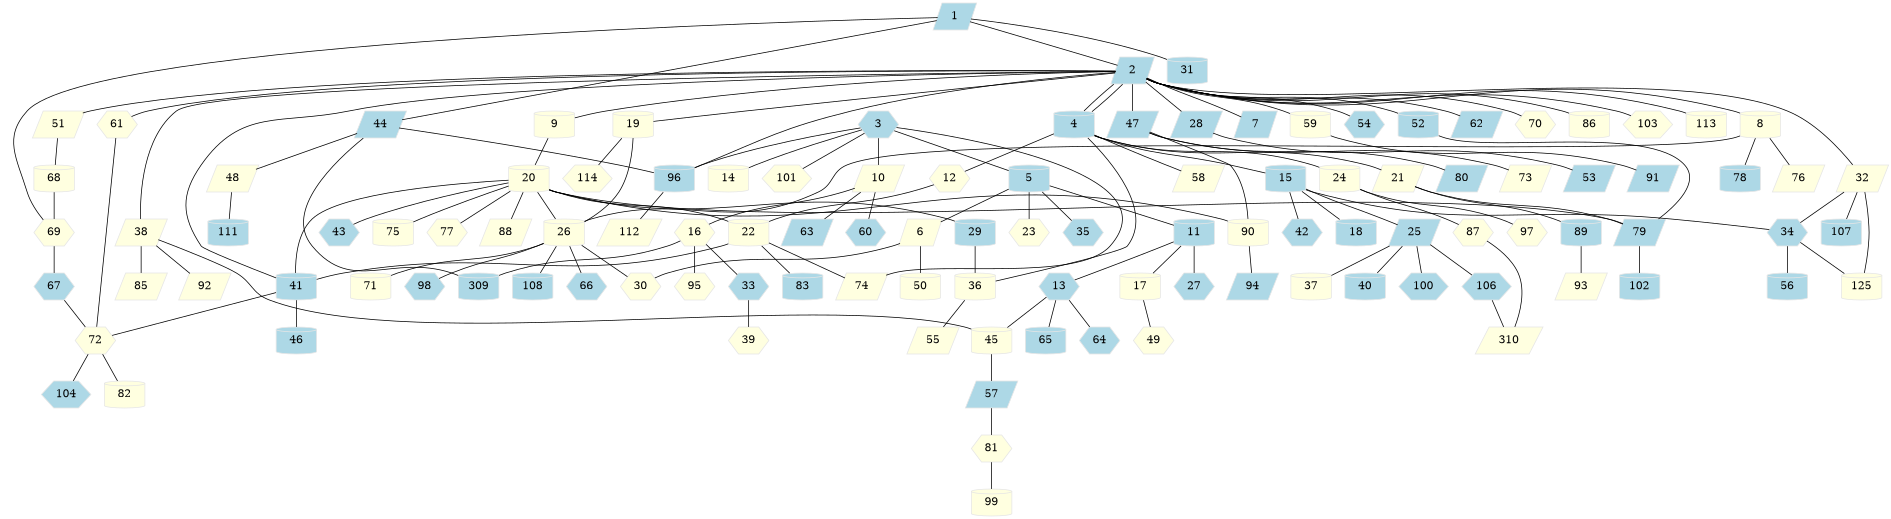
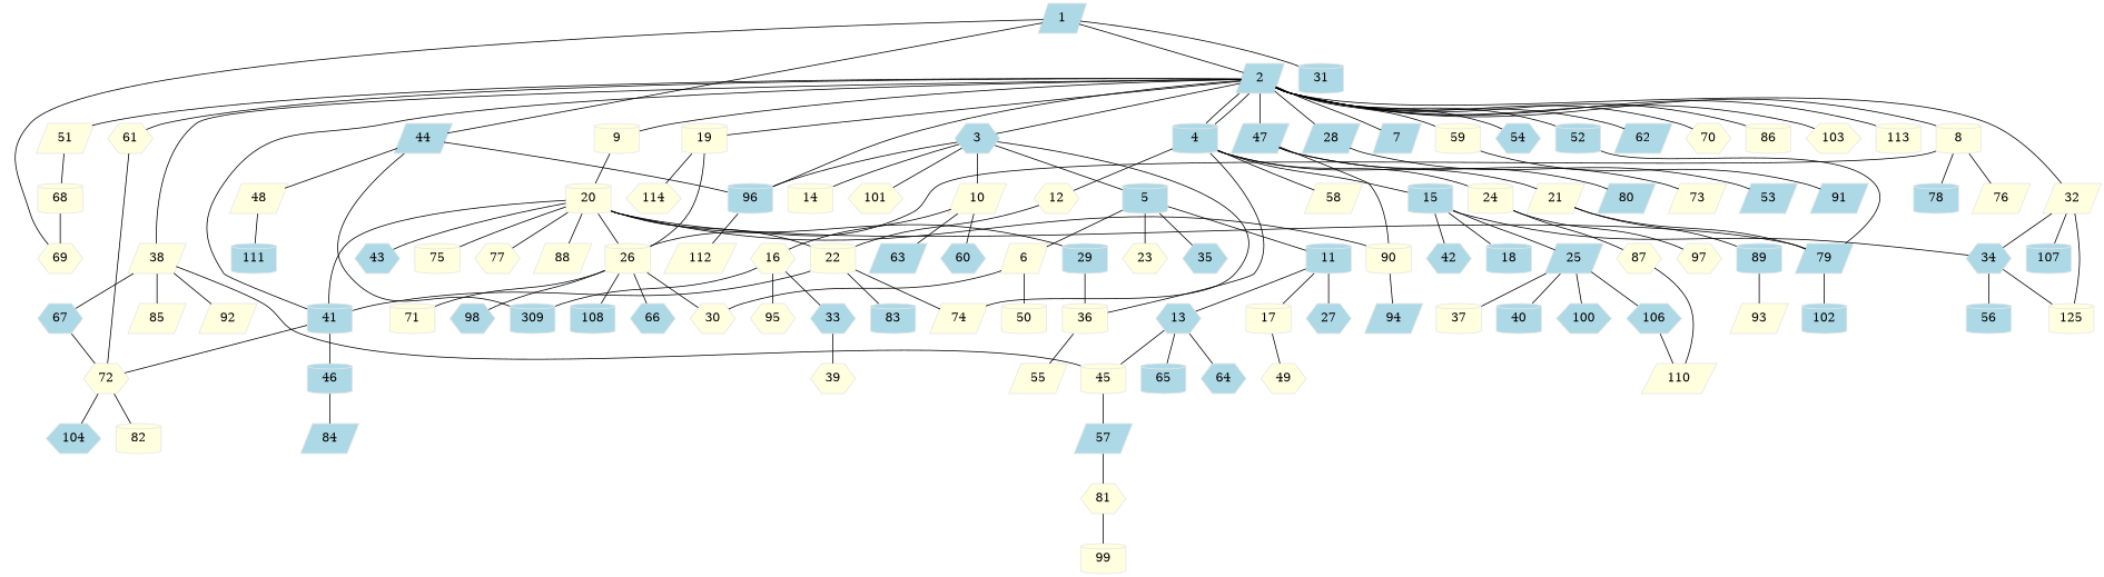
  graph {
    node [color=gray90 fillcolor=lightyellow shape=cylinder style=filled]
    1 [fillcolor=lightblue shape=parallelogram]
    2 [fillcolor=lightblue shape=parallelogram]
    31 [fillcolor=lightblue]
    44 [fillcolor=lightblue shape=parallelogram]
    69 [shape=hexagon]
    3 [fillcolor=lightblue shape=hexagon]
    4 [fillcolor=lightblue]
    7 [fillcolor=lightblue shape=parallelogram]
    8
    9
    19
    28 [fillcolor=lightblue shape=parallelogram]
    32 [shape=parallelogram]
    38 [shape=parallelogram]
    41 [fillcolor=lightblue]
    47 [fillcolor=lightblue shape=parallelogram]
    51 [shape=parallelogram]
    52 [fillcolor=lightblue]
    54 [fillcolor=lightblue shape=hexagon]
    59
    61 [shape=hexagon]
    62 [fillcolor=lightblue shape=parallelogram]
    70 [shape=hexagon]
    86
    96 [fillcolor=lightblue]
    103 [shape=hexagon]
    113
    n28 [fillcolor=lightblue label=309]
    48 [shape=parallelogram]
    5 [fillcolor=lightblue]
    10 [shape=parallelogram]
    14
    74 [shape=parallelogram]
    101 [shape=hexagon]
    12 [shape=hexagon]
    15 [fillcolor=lightblue]
    21 [shape=parallelogram]
    24
    36
    58 [shape=parallelogram]
    26
    76 [shape=parallelogram]
    78 [fillcolor=lightblue]
    20
    114 [shape=hexagon]
    53 [fillcolor=lightblue shape=parallelogram]
    34 [fillcolor=lightblue shape=hexagon]
    n48 [label=125]
    107 [fillcolor=lightblue]
    45
    67 [fillcolor=lightblue shape=hexagon]
    85 [shape=parallelogram]
    92 [shape=parallelogram]
    46 [fillcolor=lightblue]
    72 [shape=hexagon]
    90
    73 [shape=parallelogram]
    80 [fillcolor=lightblue shape=parallelogram]
    68
    79 [fillcolor=lightblue shape=parallelogram]
    91 [fillcolor=lightblue shape=parallelogram]
    112 [shape=parallelogram]
    6 [shape=parallelogram]
    11 [fillcolor=lightblue]
    23 [shape=hexagon]
    35 [fillcolor=lightblue shape=hexagon]
    16 [shape=hexagon]
    60 [fillcolor=lightblue shape=hexagon]
    63 [fillcolor=lightblue shape=parallelogram]
    22
    18 [fillcolor=lightblue]
    25 [fillcolor=lightblue shape=parallelogram]
    42 [fillcolor=lightblue shape=hexagon]
    89 [fillcolor=lightblue]
    87 [shape=hexagon]
    97 [shape=hexagon]
    55 [shape=parallelogram]
    30 [shape=hexagon]
    50
    13 [fillcolor=lightblue shape=hexagon]
    17
    27 [fillcolor=lightblue shape=hexagon]
    66 [fillcolor=lightblue shape=hexagon]
    71
    98 [fillcolor=lightblue shape=hexagon]
    108 [fillcolor=lightblue]
    29 [fillcolor=lightblue]
    43 [fillcolor=lightblue shape=hexagon]
    75
    77 [shape=hexagon]
    88 [shape=parallelogram]
    33 [fillcolor=lightblue shape=hexagon]
    95 [shape=hexagon]
    64 [fillcolor=lightblue shape=hexagon]
    65 [fillcolor=lightblue]
    49 [shape=hexagon]
    83 [fillcolor=lightblue]
    57 [fillcolor=lightblue shape=parallelogram]
    37
    40 [fillcolor=lightblue]
    100 [fillcolor=lightblue shape=hexagon]
    106 [fillcolor=lightblue shape=hexagon]
    56 [fillcolor=lightblue]
    39 [shape=hexagon]
    102 [fillcolor=lightblue]
    94 [fillcolor=lightblue shape=parallelogram]
    93 [shape=parallelogram]
-   110 [shape=parallelogram label=310]
+   110 [shape=parallelogram]
+   84 [fillcolor=lightblue shape=parallelogram]
    82
    104 [fillcolor=lightblue shape=hexagon]
    111 [fillcolor=lightblue]
    81 [shape=hexagon]
    99
    1 -- 2
    1 -- 31
    1 -- 44
    1 -- 69
+   2 -- 3
    2 -- 4
    2 -- 4
    2 -- 7
    2 -- 8
    2 -- 9
    2 -- 19
    2 -- 28
    2 -- 32
    2 -- 38
    2 -- 41
    2 -- 47
    2 -- 51
    2 -- 52
    2 -- 54
    2 -- 59
    2 -- 61
    2 -- 62
    2 -- 70
    2 -- 86
    2 -- 96
    2 -- 103
    2 -- 113
    44 -- 96
    44 -- n28
    44 -- 48
    3 -- 96
    3 -- 5
    3 -- 10
    3 -- 14
    3 -- 74
    3 -- 101
    4 -- 12
    4 -- 15
    4 -- 21
    4 -- 24
    4 -- 36
    4 -- 58
    8 -- 26
    8 -- 76
    8 -- 78
    9 -- 20
    19 -- 26
    19 -- 114
    28 -- 53
    32 -- 34
    32 -- n48
    32 -- 107
    38 -- 45
-   69 -- 67
+   38 -- 67
    38 -- 85
    38 -- 92
    41 -- 46
    41 -- 72
    47 -- 90
    47 -- 73
    47 -- 80
    51 -- 68
    52 -- 79
    59 -- 91
    61 -- 72
    96 -- 112
    48 -- 111
    5 -- 6
    5 -- 11
    5 -- 23
    5 -- 35
    10 -- 16
    10 -- 60
    10 -- 63
    12 -- 22
    15 -- 34
    15 -- 18
    15 -- 25
    15 -- 42
    21 -- 79
    21 -- 89
    24 -- 87
    24 -- 97
    36 -- 55
    26 -- 30
    26 -- 66
    26 -- 71
    26 -- 98
    26 -- 108
    20 -- 41
    20 -- 26
    20 -- 90
    20 -- 79
    20 -- 22
    20 -- 29
    20 -- 43
    20 -- 75
    20 -- 77
    20 -- 88
    34 -- n48
    34 -- 56
    45 -- 57
    67 -- 72
+   46 -- 84
    72 -- 82
    72 -- 104
    90 -- 94
    68 -- 69
    79 -- 102
    6 -- 30
    6 -- 50
    11 -- 13
    11 -- 17
    11 -- 27
    16 -- n28
    16 -- 33
    16 -- 95
    22 -- 41
    22 -- 74
    22 -- 83
    25 -- 37
    25 -- 40
    25 -- 100
    25 -- 106
    89 -- 93
    87 -- 110
    13 -- 45
    13 -- 64
    13 -- 65
    17 -- 49
    29 -- 36
    33 -- 39
    57 -- 81
    106 -- 110
    81 -- 99
  }
